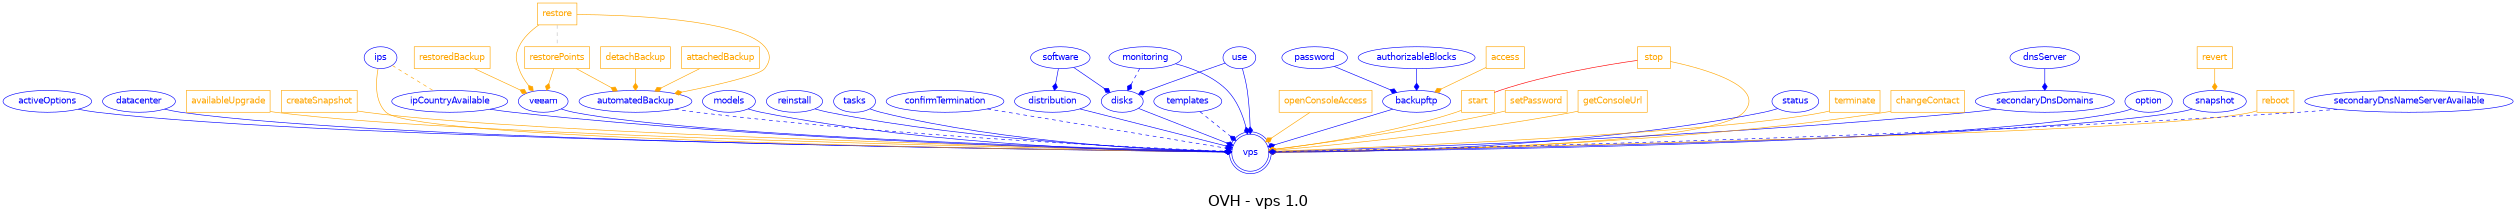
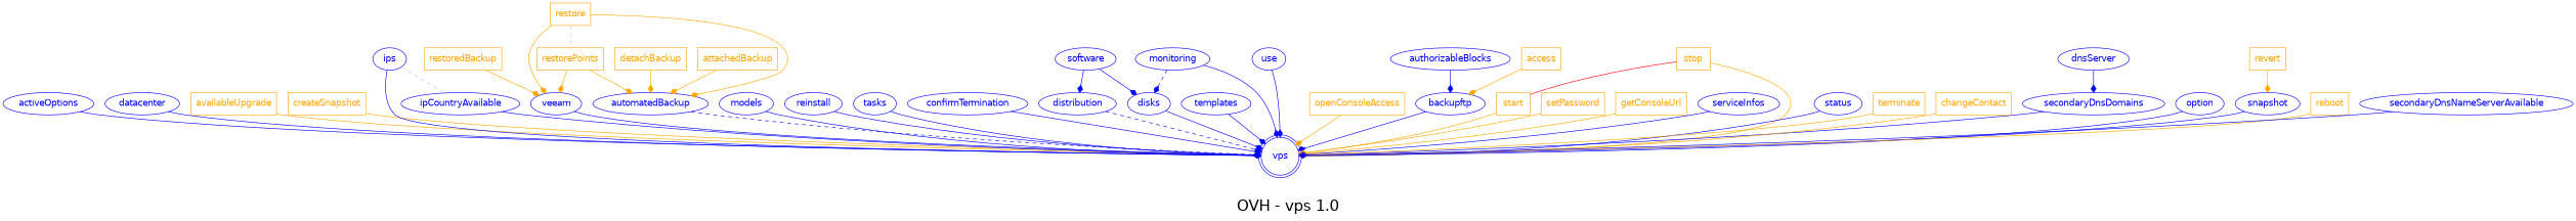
  digraph {
    fontname="DejaVu Sans"
    fontsize=24
    label="OVH - vps 1.0"
    splines=true
    node [color=blue fontcolor=blue fontname="DejaVu Sans" shape=ellipse]
    edge [arrowhead=diamond arrowtail=none color=blue fontcolor=blue fontname="DejaVu Sans"]
    vps [shape=doublecircle]
    activeOptions
    datacenter
    availableUpgrade [color=orange fontcolor=orange shape=box]
    createSnapshot [color=orange fontcolor=orange shape=box]
    ips
    ipCountryAvailable
    veeam
    restorePoints [color=orange fontcolor=orange shape=box]
    automatedBackup
    restore [color=orange fontcolor=orange shape=box]
    restoredBackup [color=orange fontcolor=orange shape=box]
    models
    reinstall
    tasks
    confirmTermination
    distribution
    software
    disks
    templates
    monitoring
    backupftp
-   password
    authorizableBlocks
    access [color=orange fontcolor=orange shape=box]
    openConsoleAccess [color=orange fontcolor=orange shape=box]
    start [color=orange fontcolor=orange shape=box]
    stop [color=orange fontcolor=orange shape=box]
    setPassword [color=orange fontcolor=orange shape=box]
    getConsoleUrl [color=orange fontcolor=orange shape=box]
+   serviceInfos
    secondaryDnsDomains
    dnsServer
    status
    terminate [color=orange fontcolor=orange shape=box]
    changeContact [color=orange fontcolor=orange shape=box]
    detachBackup [color=orange fontcolor=orange shape=box]
    attachedBackup [color=orange fontcolor=orange shape=box]
    use
    option
    snapshot
    revert [color=orange fontcolor=orange shape=box]
    reboot [color=orange fontcolor=orange shape=box]
    secondaryDnsNameServerAvailable
    activeOptions -> vps
    datacenter -> vps
    availableUpgrade -> vps [color=orange fontcolor=orange]
    createSnapshot -> vps [color=orange fontcolor=orange]
-   ips -> vps [color=orange]
-   ips -> ipCountryAvailable [arrowhead=none color=orange fontcolor=grey style=dashed]
+   ips -> vps
+   ips -> ipCountryAvailable [arrowhead=none color=grey fontcolor=grey style=dashed]
    ipCountryAvailable -> vps
    veeam -> vps
    restorePoints -> veeam [color=orange fontcolor=orange]
    restorePoints -> automatedBackup [color=orange fontcolor=orange]
    automatedBackup -> vps [style=dashed]
    restore -> veeam [color=orange fontcolor=orange]
    restore -> restorePoints [arrowhead=none color=grey fontcolor=grey style=dashed]
    restore -> automatedBackup [color=orange fontcolor=orange]
    restoredBackup -> veeam [color=orange fontcolor=orange]
    models -> vps
    reinstall -> vps
    tasks -> vps
-   confirmTermination -> vps [style=dashed]
-   distribution -> vps
+   confirmTermination -> vps
+   distribution -> vps [style=dashed]
    software -> distribution
    software -> disks
    disks -> vps
-   templates -> vps [style=dashed]
+   templates -> vps
    monitoring -> vps
    monitoring -> disks [style=dashed]
    backupftp -> vps
-   password -> backupftp
    authorizableBlocks -> backupftp
    access -> backupftp [color=orange fontcolor=orange]
    openConsoleAccess -> vps [color=orange fontcolor=orange]
    start -> vps [color=orange fontcolor=orange]
    stop -> vps [color=orange fontcolor=orange]
    stop -> start [arrowhead=none color=red fontcolor=red]
    setPassword -> vps [color=orange fontcolor=orange]
    getConsoleUrl -> vps [color=orange fontcolor=orange]
+   serviceInfos -> vps
    secondaryDnsDomains -> vps
    dnsServer -> secondaryDnsDomains
    status -> vps
    terminate -> vps [color=orange fontcolor=orange]
    changeContact -> vps [color=orange fontcolor=orange]
    detachBackup -> automatedBackup [color=orange fontcolor=orange]
    attachedBackup -> automatedBackup [color=orange fontcolor=orange]
    use -> vps
-   use -> disks
    option -> vps
    snapshot -> vps
    revert -> snapshot [color=orange fontcolor=orange]
    reboot -> vps [color=orange fontcolor=orange]
-   secondaryDnsNameServerAvailable -> vps [style=dashed]
+   secondaryDnsNameServerAvailable -> vps
  }
